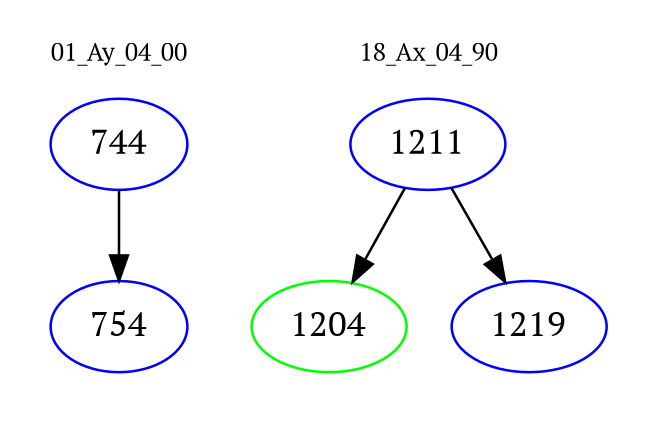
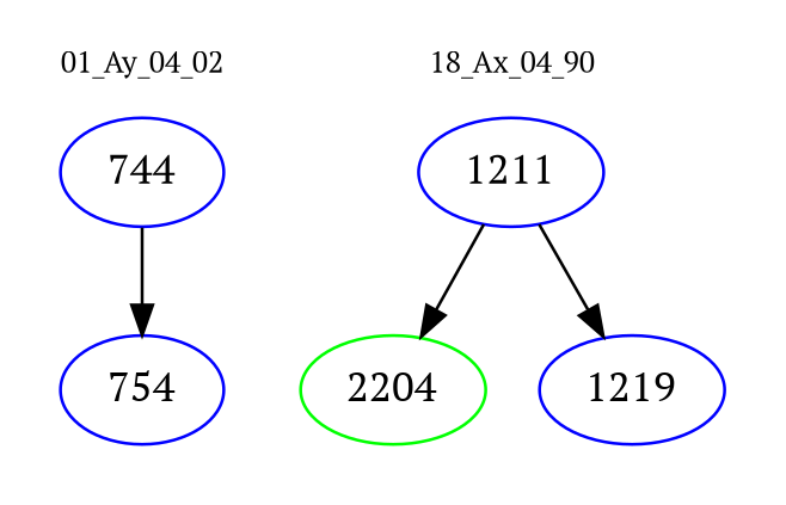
  digraph {
    fontname="PT Serif"
    node [color=blue fontname="PT Serif"]
    edge [color=black fontname="PT Serif"]
    n1 [label=744]
    n2 [label=754]
    n3 [label=1211]
-   n4 [color=green label=1204]
+   n4 [color=green label=2204]
    n5 [label=1219]
    subgraph cluster_1 {
      color=white
      fontsize=10
-     label="01_Ay_04_00"
+     label="01_Ay_04_02"
      n1
      n2
    }
    subgraph cluster_2 {
      color=white
      fontsize=10
      label="18_Ax_04_90"
      n3
      n4
      n5
    }
    n1 -> n2
    n3 -> n4
    n3 -> n5
  }
